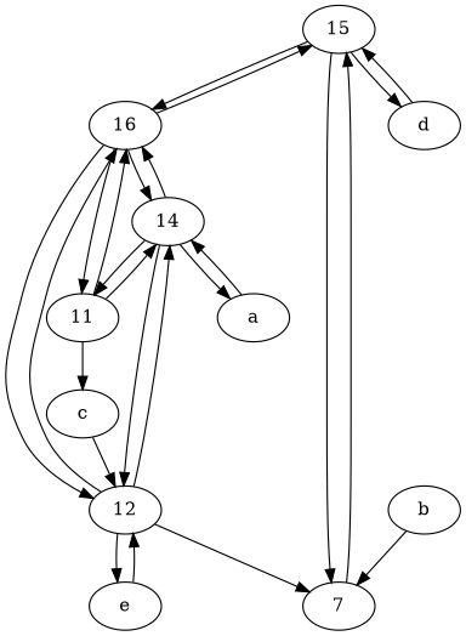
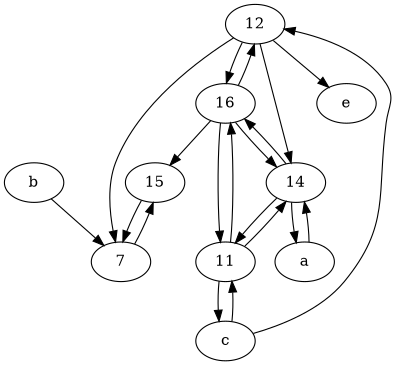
  digraph {
    15
    16
    7
-   d
    12
    11
    14
    e
    c
    a
    b
-   15 -> 16
    15 -> 7
-   15 -> d
    16 -> 15
    16 -> 12
    16 -> 11
    16 -> 14
    7 -> 15
-   d -> 15
    12 -> 16
    12 -> 7
    12 -> 14
    12 -> e
    11 -> 16
    11 -> 14
    11 -> c
    14 -> 16
-   14 -> 12
    14 -> 11
    14 -> a
-   e -> 12
    c -> 12
+   c -> 11
    a -> 14
    b -> 7
  }
